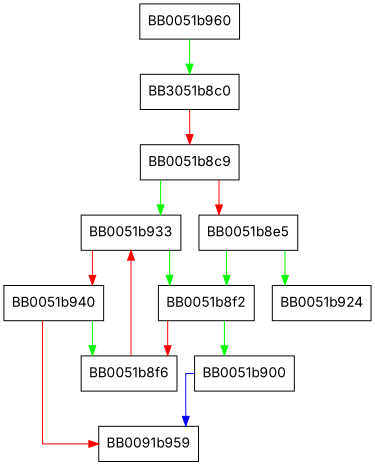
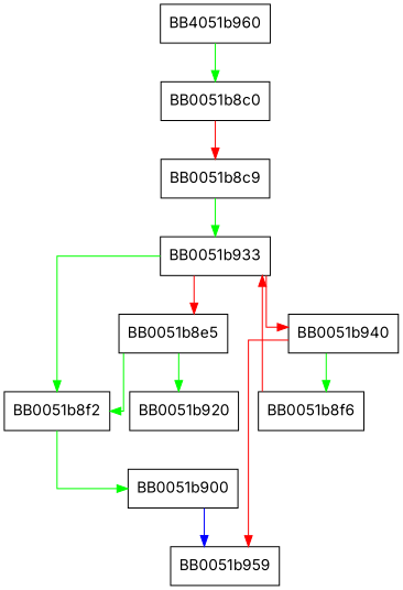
  digraph {
    fontname=Inter
    splines=ortho
    node [fontname=Inter shape=box]
    edge [color=green fontname=Inter]
-   BB0051b8c0 [label=BB3051b8c0]
+   BB0051b8c0
    BB0051b8c9
-   BB0051b960
+   BB0051b960 [label=BB4051b960]
    BB0051b933
    BB0051b8e5
    BB0051b8f2
    BB0051b940
-   BB0051b920 [label=BB0051b924]
+   BB0051b920
    BB0051b900
    BB0051b8f6
-   BB0051b959 [label=BB0091b959]
+   BB0051b959
    BB0051b8c0 -> BB0051b8c9 [color=red]
    BB0051b8c9 -> BB0051b933
-   BB0051b8c9 -> BB0051b8e5 [color=red]
+   BB0051b933 -> BB0051b8e5 [color=red]
    BB0051b960 -> BB0051b8c0
    BB0051b933 -> BB0051b8f2
    BB0051b933 -> BB0051b940 [color=red]
    BB0051b8e5 -> BB0051b8f2
    BB0051b8e5 -> BB0051b920
    BB0051b8f2 -> BB0051b900
-   BB0051b8f2 -> BB0051b8f6 [color=red]
    BB0051b940 -> BB0051b8f6
    BB0051b940 -> BB0051b959 [color=red]
    BB0051b900 -> BB0051b959 [color=blue]
    BB0051b8f6 -> BB0051b933 [color=red]
  }
